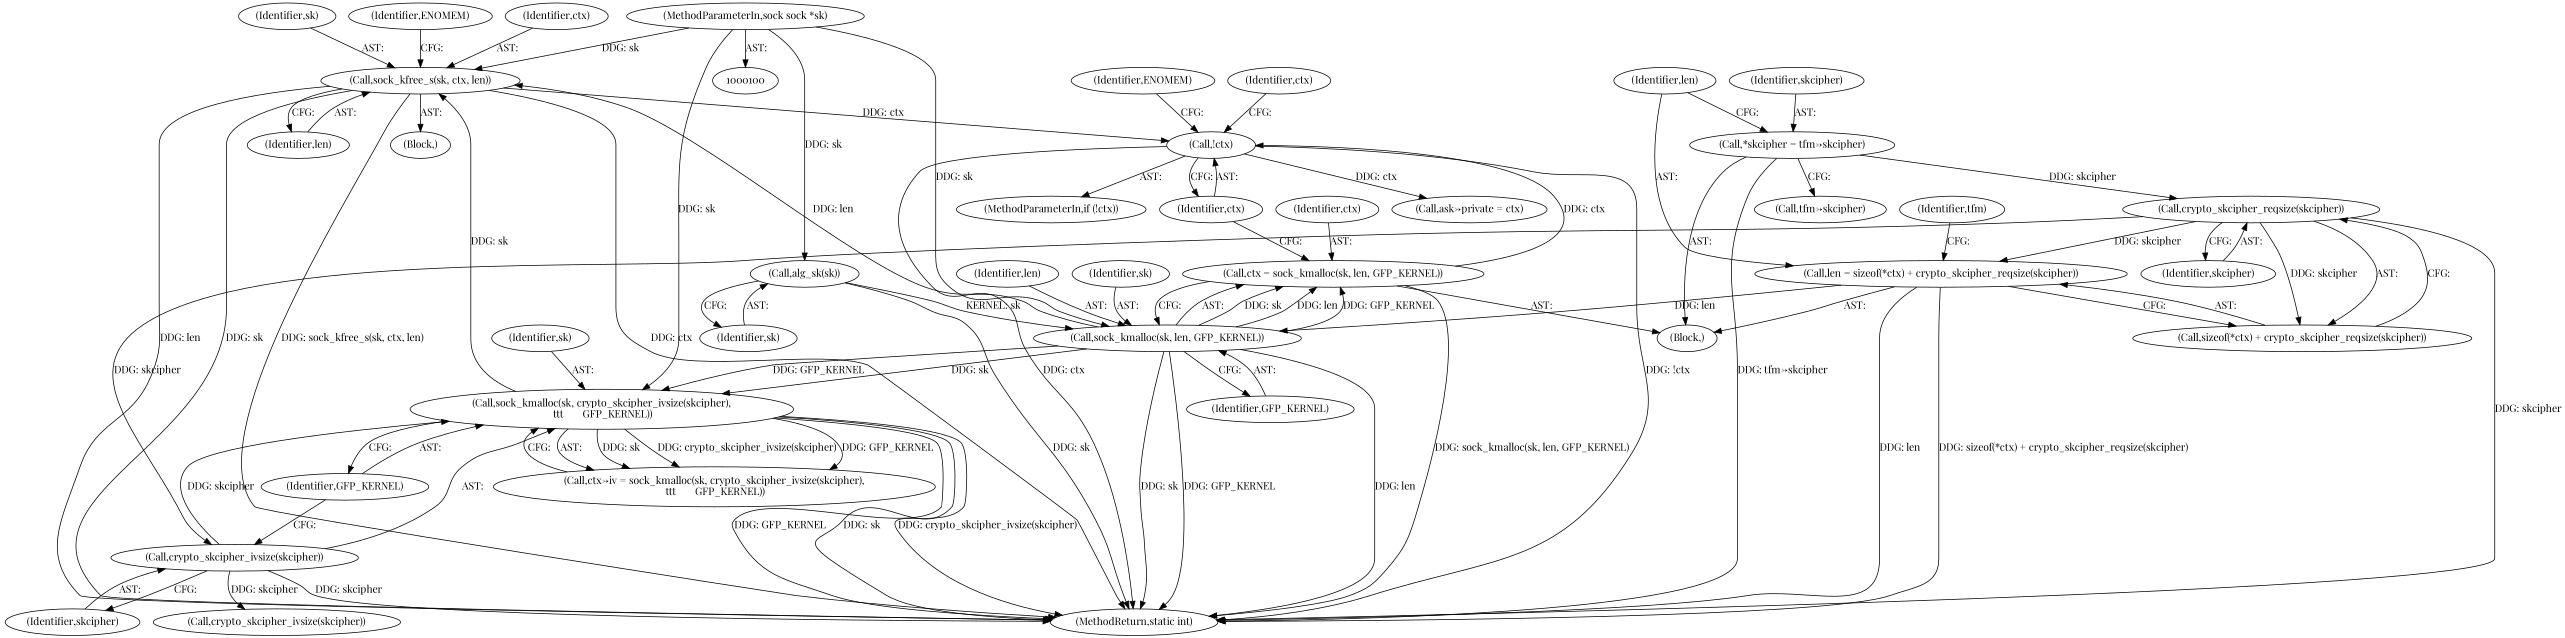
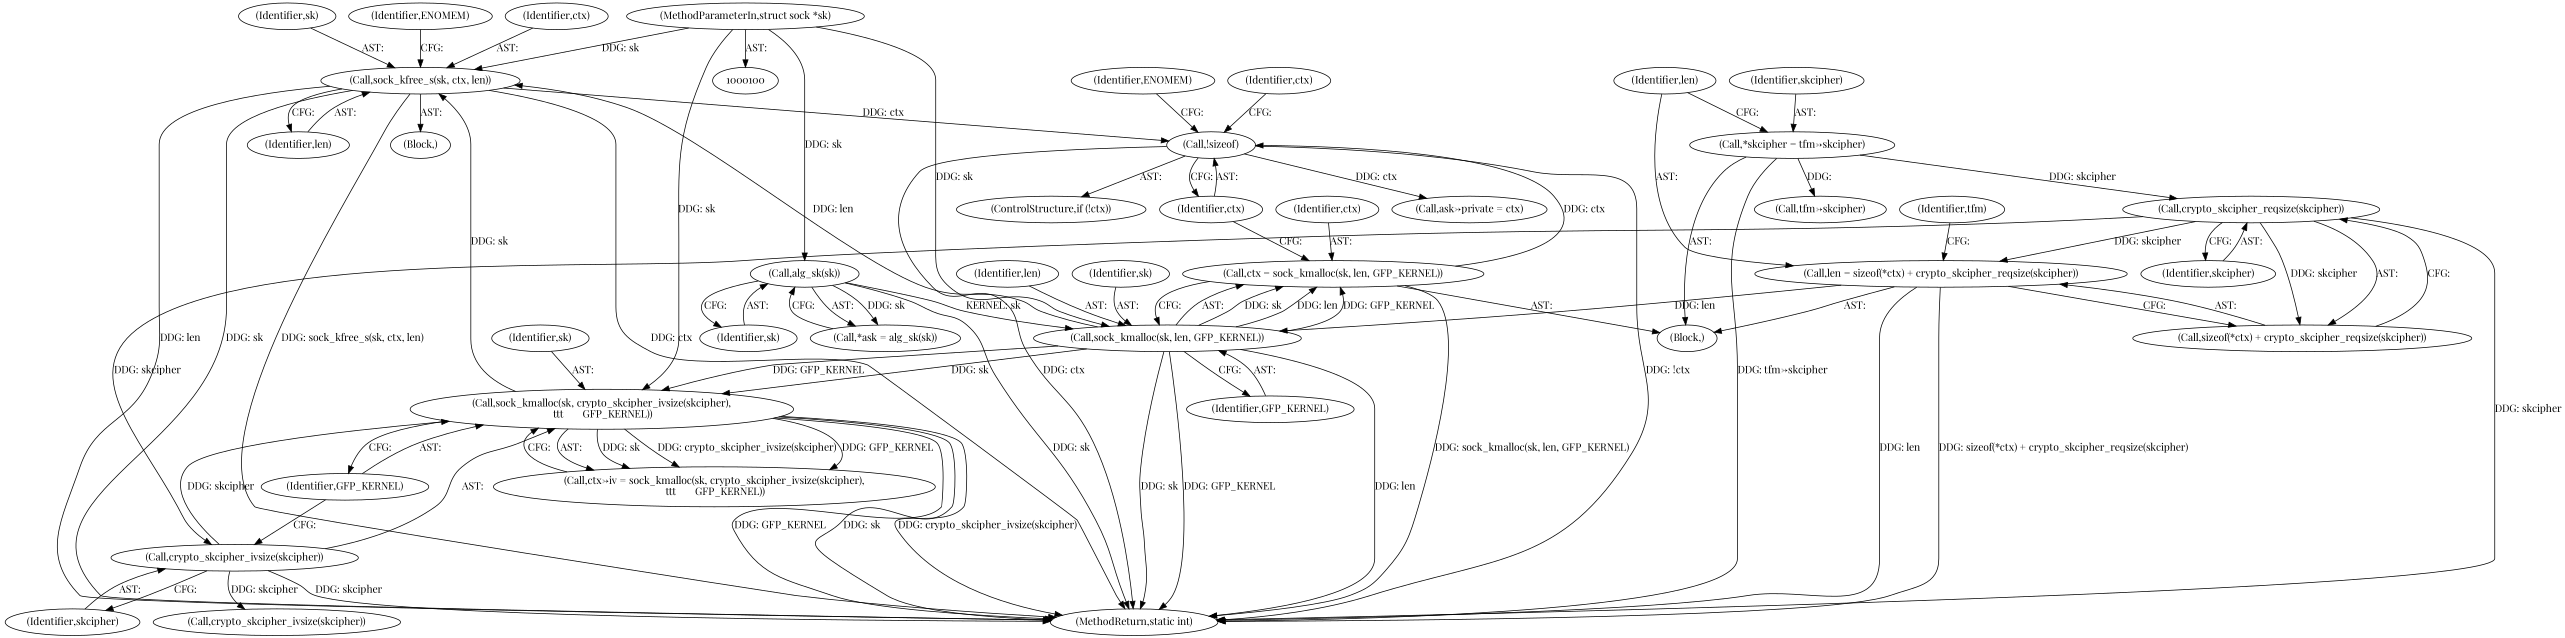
  digraph {
    fontname="Playfair Display"
    node [fontname="Playfair Display"]
    edge [fontname="Playfair Display"]
    n1 [label="(Call,sock_kfree_s(sk, ctx, len))"]
    n2 [label="(Identifier,len)"]
    n3 [label="(MethodReturn,static int)"]
    n4 [label="(Block,)"]
-   n5 [label="(Call,!ctx)"]
+   n5 [label="(Call,!sizeof)"]
    n6 [label="(Call,sock_kmalloc(sk, crypto_skcipher_ivsize(skcipher),\n \t\t\t       GFP_KERNEL))"]
    n7 [label="(Call,ctx->iv = sock_kmalloc(sk, crypto_skcipher_ivsize(skcipher),\n \t\t\t       GFP_KERNEL))"]
    n8 [label="(Identifier,GFP_KERNEL)"]
    n9 [label="(Call,crypto_skcipher_ivsize(skcipher))"]
    n10 [label="(Call,sock_kmalloc(sk, len, GFP_KERNEL))"]
    n11 [label="(Call,ctx = sock_kmalloc(sk, len, GFP_KERNEL))"]
    n12 [label="(Identifier,GFP_KERNEL)"]
    n13 [label="(Block,)"]
    n14 [label="(Call,alg_sk(sk))"]
    n15 [label="(Identifier,sk)"]
-   n17 [label="(MethodParameterIn,sock sock *sk)"]
+   n16 [label="(Call,*ask = alg_sk(sk))"]
+   n17 [label="(MethodParameterIn,struct sock *sk)"]
    1000100
    n19 [label="(Call,len = sizeof(*ctx) + crypto_skcipher_reqsize(skcipher))"]
    n20 [label="(Call,sizeof(*ctx) + crypto_skcipher_reqsize(skcipher))"]
    n21 [label="(Call,crypto_skcipher_reqsize(skcipher))"]
    n22 [label="(Identifier,skcipher)"]
    n23 [label="(Call,crypto_skcipher_ivsize(skcipher))"]
    n24 [label="(Identifier,skcipher)"]
    n25 [label="(Call,*skcipher = tfm->skcipher)"]
    n26 [label="(Call,tfm->skcipher)"]
    n27 [label="(Call,ask->private = ctx)"]
-   n28 [label="(MethodParameterIn,if (!ctx))"]
+   n28 [label="(ControlStructure,if (!ctx))"]
    n29 [label="(Identifier,ctx)"]
    n30 [label="(Identifier,len)"]
    n31 [label="(Identifier,ctx)"]
    n32 [label="(Identifier,sk)"]
    n33 [label="(Identifier,len)"]
    n34 [label="(Identifier,ENOMEM)"]
    n35 [label="(Identifier,tfm)"]
    n36 [label="(Identifier,ctx)"]
    n37 [label="(Identifier,ENOMEM)"]
    n38 [label="(Identifier,skcipher)"]
    n39 [label="(Identifier,ctx)"]
    n40 [label="(Identifier,sk)"]
    n41 [label="(Identifier,sk)"]
    n1 -> n2 [label="CFG: "]
    n1 -> n3 [label="DDG: sock_kfree_s(sk, ctx, len)"]
    n1 -> n3 [label="DDG: ctx"]
    n1 -> n3 [label="DDG: len"]
    n1 -> n3 [label="DDG: sk"]
    n1 -> n4 [label="AST: "]
    n1 -> n5 [label="DDG: ctx"]
    n2 -> n1 [label="AST: "]
    n5 -> n3 [label="DDG: !ctx"]
    n5 -> n3 [label="DDG: ctx"]
    n5 -> n27 [label="DDG: ctx"]
    n5 -> n28 [label="AST: "]
    n5 -> n29 [label="CFG: "]
    n6 -> n1 [label="DDG: sk"]
    n6 -> n3 [label="DDG: GFP_KERNEL"]
    n6 -> n3 [label="DDG: sk"]
    n6 -> n3 [label="DDG: crypto_skcipher_ivsize(skcipher)"]
    n6 -> n7 [label="AST: "]
    n6 -> n7 [label="DDG: sk"]
    n6 -> n7 [label="DDG: crypto_skcipher_ivsize(skcipher)"]
    n6 -> n7 [label="DDG: GFP_KERNEL"]
    n6 -> n8 [label="CFG: "]
    n7 -> n6 [label="CFG: "]
    n8 -> n6 [label="AST: "]
    n8 -> n9 [label="CFG: "]
    n9 -> n3 [label="DDG: skcipher"]
    n9 -> n6 [label="AST: "]
    n9 -> n6 [label="DDG: skcipher"]
    n9 -> n23 [label="DDG: skcipher"]
    n9 -> n24 [label="CFG: "]
    n10 -> n1 [label="DDG: len"]
    n10 -> n3 [label="DDG: GFP_KERNEL"]
    n10 -> n3 [label="DDG: len"]
    n10 -> n3 [label="DDG: sk"]
    n10 -> n6 [label="DDG: sk"]
    n10 -> n6 [label="DDG: GFP_KERNEL"]
    n10 -> n11 [label="AST: "]
    n10 -> n11 [label="DDG: sk"]
    n10 -> n11 [label="DDG: len"]
    n10 -> n11 [label="DDG: GFP_KERNEL"]
    n10 -> n12 [label="CFG: "]
    n11 -> n3 [label="DDG: sock_kmalloc(sk, len, GFP_KERNEL)"]
    n11 -> n5 [label="DDG: ctx"]
    n11 -> n10 [label="CFG: "]
    n11 -> n13 [label="AST: "]
    n12 -> n10 [label="AST: "]
    n14 -> n3 [label="DDG: sk"]
    n14 -> n10 [label="KERNEL: sk"]
    n14 -> n15 [label="CFG: "]
+   n14 -> n16 [label="AST: "]
+   n14 -> n16 [label="DDG: sk"]
    n15 -> n14 [label="AST: "]
+   n16 -> n14 [label="CFG: "]
    n17 -> n1 [label="DDG: sk"]
    n17 -> n6 [label="DDG: sk"]
    n17 -> n10 [label="DDG: sk"]
    n17 -> n14 [label="DDG: sk"]
    n17 -> 1000100 [label="AST: "]
    n19 -> n3 [label="DDG: sizeof(*ctx) + crypto_skcipher_reqsize(skcipher)"]
    n19 -> n3 [label="DDG: len"]
    n19 -> n10 [label="DDG: len"]
    n19 -> n13 [label="AST: "]
    n19 -> n20 [label="CFG: "]
    n20 -> n19 [label="AST: "]
    n20 -> n21 [label="CFG: "]
    n21 -> n3 [label="DDG: skcipher"]
    n21 -> n9 [label="DDG: skcipher"]
    n21 -> n19 [label="DDG: skcipher"]
    n21 -> n20 [label="AST: "]
    n21 -> n20 [label="DDG: skcipher"]
    n21 -> n22 [label="CFG: "]
    n22 -> n21 [label="AST: "]
    n24 -> n9 [label="AST: "]
    n25 -> n3 [label="DDG: tfm->skcipher"]
    n25 -> n13 [label="AST: "]
    n25 -> n21 [label="DDG: skcipher"]
-   n25 -> n26 [label="CFG: "]
+   n25 -> n26 [label="DDG: "]
    n29 -> n5 [label="AST: "]
    n29 -> n11 [label="CFG: "]
    n30 -> n10 [label="AST: "]
    n31 -> n5 [label="CFG: "]
    n32 -> n1 [label="AST: "]
    n33 -> n19 [label="AST: "]
    n33 -> n25 [label="CFG: "]
    n34 -> n1 [label="CFG: "]
    n35 -> n19 [label="CFG: "]
    n36 -> n1 [label="AST: "]
    n37 -> n5 [label="CFG: "]
    n38 -> n25 [label="AST: "]
    n39 -> n11 [label="AST: "]
    n40 -> n6 [label="AST: "]
    n41 -> n10 [label="AST: "]
  }
